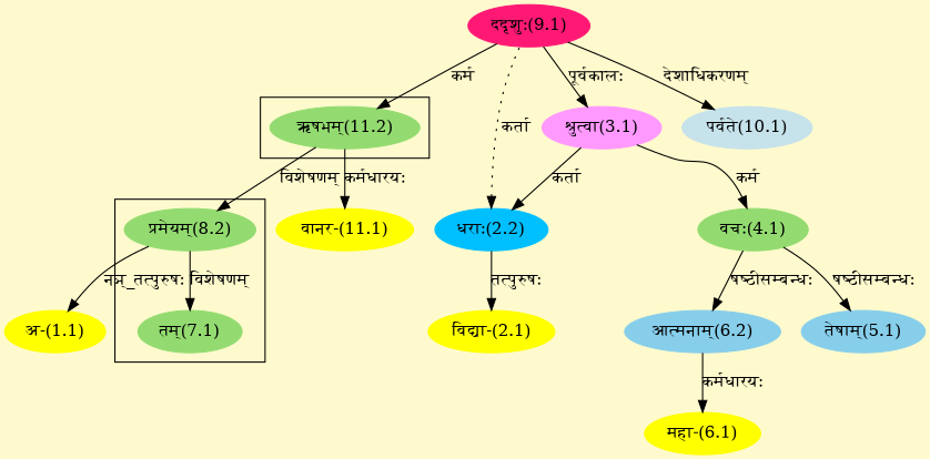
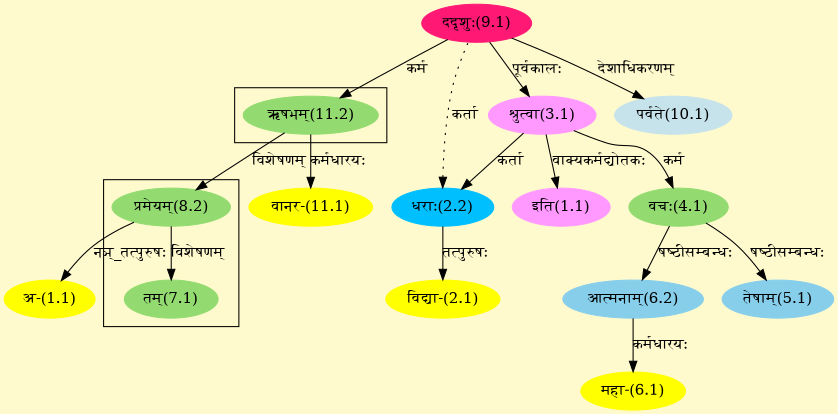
  digraph {
    bgcolor=lemonchiffon1
    compound=true
    rankdir=BT
    node [color="#93DB70" style=filled]
    edge [dir=back]
    n1 [label="तम्(7.1)"]
    n2 [label="प्रमेयम्(8.2)"]
    n3 [label="ऋषभम्(11.2)"]
    n4 [color="#FF1975" label="ददृशुः(9.1)"]
+   n5 [color="#FF99FF" label="इति(1.1)"]
    n6 [color="#FF99FF" label="श्रुत्वा(3.1)"]
    n7 [color="#FFFF00" label="विद्या-(2.1)"]
    n8 [color="#00BFFF" label="धराः(2.2)"]
    n9 [label="वचः(4.1)"]
    n10 [color="#87CEEB" label="तेषाम्(5.1)"]
    n11 [color="#FFFF00" label="महा-(6.1)"]
    n12 [color="#87CEEB" label="आत्मनाम्(6.2)"]
    n13 [color="#FFFF00" label="अ-(1.1)"]
    n14 [color="#C6E2EB" label="पर्वते(10.1)"]
    n15 [color="#FFFF00" label="वानर-(11.1)"]
    subgraph cluster_1 {
      n1
      n2
    }
    subgraph cluster_2 {
      n3
    }
    n1 -> n2 [label="विशेषणम्"]
    n2 -> n3 [label="विशेषणम्"]
    n3 -> n4 [label="कर्म"]
+   n5 -> n6 [label="वाक्यकर्मद्योतकः"]
    n6 -> n4 [label="पूर्वकालः"]
    n7 -> n8 [label="तत्पुरुषः"]
    n8 -> n4 [label="कर्ता" style=dotted]
    n8 -> n6 [label="कर्ता"]
    n9 -> n6 [label="कर्म"]
    n10 -> n9 [label="षष्ठीसम्बन्धः"]
    n11 -> n12 [label="कर्मधारयः"]
    n12 -> n9 [label="षष्ठीसम्बन्धः"]
    n13 -> n2 [label="नञ्_तत्पुरुषः"]
    n14 -> n4 [label="देशाधिकरणम्"]
    n15 -> n3 [label="कर्मधारयः"]
  }
